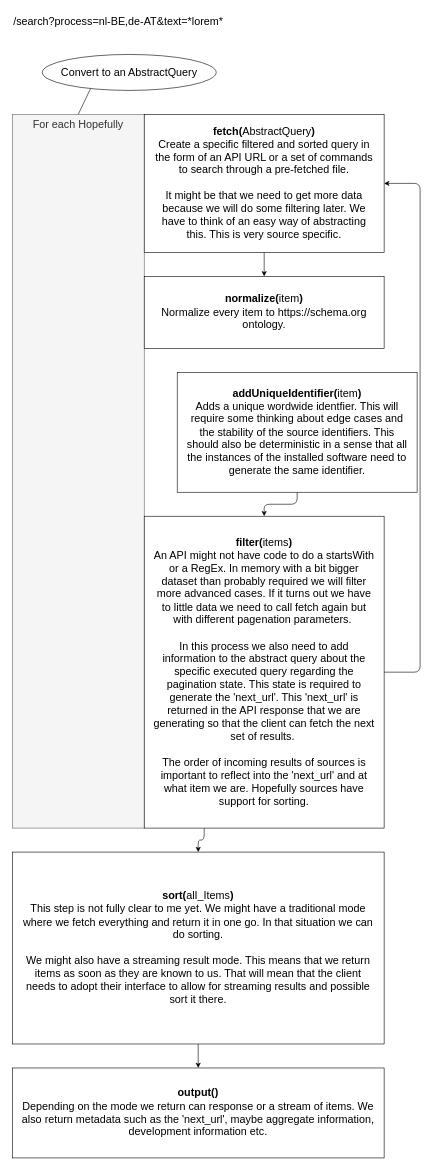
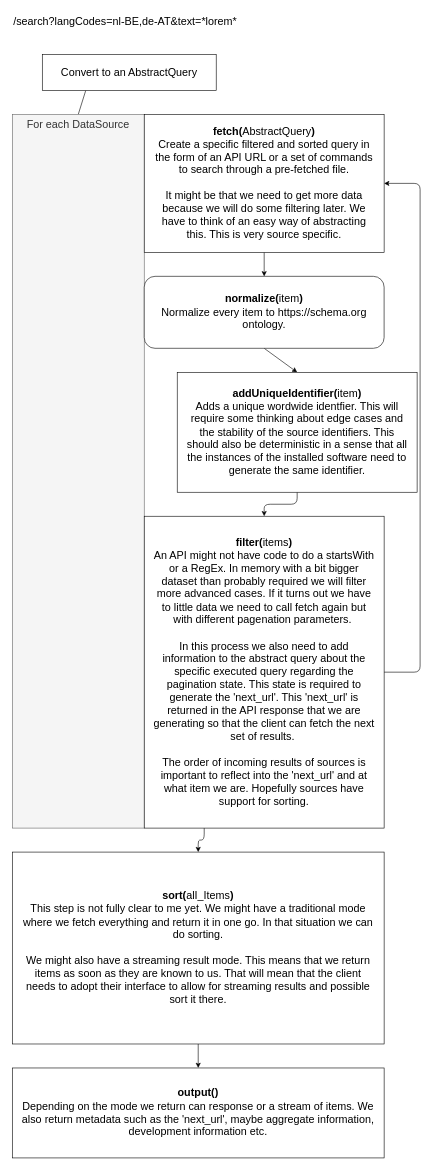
  <mxCell id="0" />
  <mxCell id="1" parent="0" />
- <mxCell id="2" value="/search?process=nl-BE,de-AT&amp;amp;text=*lorem*" style="text;html=1;strokeColor=none;fillColor=none;align=left;verticalAlign=middle;whiteSpace=wrap;rounded=0;fontSize=18;" parent="1" vertex="1"><mxGeometry x="20" y="20" width="390" height="30" as="geometry" /></mxCell>
+ <mxCell id="2" value="/search?langCodes=nl-BE,de-AT&amp;amp;text=*lorem*" style="text;html=1;strokeColor=none;fillColor=none;align=left;verticalAlign=middle;whiteSpace=wrap;rounded=0;fontSize=18;" parent="1" vertex="1"><mxGeometry x="20" y="20" width="390" height="30" as="geometry" /></mxCell>
  <mxCell id="3" style="edgeStyle=none;html=1;exitX=0.25;exitY=1;exitDx=0;exitDy=0;entryX=0.5;entryY=0;entryDx=0;entryDy=0;fontSize=18;endArrow=none;" parent="1" source="4" target="5" edge="1"><mxGeometry relative="1" as="geometry" /></mxCell>
- <mxCell id="4" value="Convert to an AbstractQuery" style="ellipse;whiteSpace=wrap;html=1;fontSize=18;" parent="1" vertex="1"><mxGeometry x="70" y="90" width="290" height="60" as="geometry" /></mxCell>
- <mxCell id="5" value="For each Hopefully" style="rounded=0;whiteSpace=wrap;html=1;fontSize=18;fillColor=#f5f5f5;fontColor=#333333;strokeColor=#666666;verticalAlign=top;" parent="1" vertex="1"><mxGeometry x="20" y="190" width="220" height="1190" as="geometry" /></mxCell>
+ <mxCell id="4" value="Convert to an AbstractQuery" style="rounded=0;whiteSpace=wrap;html=1;fontSize=18;" parent="1" vertex="1"><mxGeometry x="70" y="90" width="290" height="60" as="geometry" /></mxCell>
+ <mxCell id="5" value="For each DataSource" style="rounded=0;whiteSpace=wrap;html=1;fontSize=18;fillColor=#f5f5f5;fontColor=#333333;strokeColor=#666666;verticalAlign=top;" parent="1" vertex="1"><mxGeometry x="20" y="190" width="220" height="1190" as="geometry" /></mxCell>
  <mxCell id="6" style="edgeStyle=none;html=1;exitX=0.5;exitY=1;exitDx=0;exitDy=0;entryX=0.5;entryY=0;entryDx=0;entryDy=0;fontSize=18;" parent="1" source="7" target="9" edge="1"><mxGeometry relative="1" as="geometry" /></mxCell>
  <mxCell id="7" value="&lt;b&gt;fetch(&lt;/b&gt;AbstractQuery&lt;b&gt;)&lt;/b&gt;&lt;br&gt;Create a specific filtered and sorted query in the form of an API URL or a set of commands to search through a pre-fetched file.&lt;br&gt;&lt;br&gt;It might be that we need to get more data because we will do some filtering later. We have to think of an easy way of abstracting this. This is very source specific." style="rounded=0;whiteSpace=wrap;html=1;fontSize=18;spacing=15;" parent="1" vertex="1"><mxGeometry x="240" y="190" width="400" height="230" as="geometry" /></mxCell>
- <mxCell id="9" value="&lt;b&gt;normalize(&lt;/b&gt;item&lt;b&gt;)&lt;/b&gt;&lt;br&gt;Normalize every item to https://schema.org ontology." style="rounded=0;whiteSpace=wrap;html=1;fontSize=18;spacing=15;" parent="1" vertex="1"><mxGeometry x="240" y="460" width="400" height="120" as="geometry" /></mxCell>
+ <mxCell id="8" style="edgeStyle=none;html=1;exitX=0.5;exitY=1;exitDx=0;exitDy=0;entryX=0.5;entryY=0;entryDx=0;entryDy=0;fontSize=18;" parent="1" source="9" target="11" edge="1"><mxGeometry relative="1" as="geometry" /></mxCell>
+ <mxCell id="9" value="&lt;b&gt;normalize(&lt;/b&gt;item&lt;b&gt;)&lt;/b&gt;&lt;br&gt;Normalize every item to https://schema.org ontology." style="whiteSpace=wrap;html=1;fontSize=18;spacing=15;rounded=1;" parent="1" vertex="1"><mxGeometry x="240" y="460" width="400" height="120" as="geometry" /></mxCell>
  <mxCell id="10" style="edgeStyle=orthogonalEdgeStyle;html=1;exitX=0.5;exitY=1;exitDx=0;exitDy=0;entryX=0.5;entryY=0;entryDx=0;entryDy=0;fontSize=18;" parent="1" source="11" target="14" edge="1"><mxGeometry relative="1" as="geometry" /></mxCell>
  <mxCell id="11" value="&lt;b&gt;addUniqueIdentifier(&lt;/b&gt;item&lt;b&gt;)&lt;/b&gt;&lt;br&gt;Adds a unique wordwide identfier. This will require some thinking about edge cases and the stability of the source identifiers. This should also be deterministic in a sense that all the instances of the installed software need to generate the same identifier." style="rounded=0;whiteSpace=wrap;html=1;fontSize=18;spacing=15;" parent="1" vertex="1"><mxGeometry x="295" y="620" width="400" height="200" as="geometry" /></mxCell>
  <mxCell id="12" style="edgeStyle=orthogonalEdgeStyle;html=1;exitX=1;exitY=0.5;exitDx=0;exitDy=0;entryX=1;entryY=0.5;entryDx=0;entryDy=0;fontSize=18;" parent="1" source="14" target="7" edge="1"><mxGeometry relative="1" as="geometry"><Array as="points"><mxPoint x="700" y="1120" /><mxPoint x="700" y="305" /></Array></mxGeometry></mxCell>
  <mxCell id="13" style="edgeStyle=orthogonalEdgeStyle;html=1;exitX=0.25;exitY=1;exitDx=0;exitDy=0;fontSize=18;" parent="1" source="14" target="16" edge="1"><mxGeometry relative="1" as="geometry" /></mxCell>
  <mxCell id="14" value="&lt;b&gt;filter(&lt;/b&gt;items&lt;b&gt;)&lt;/b&gt;&lt;br&gt;An API might not have code to do a startsWith or a RegEx. In memory with a bit bigger dataset than probably required we will filter more advanced cases. If it turns out we have to little data we need to call fetch again but with different pagenation parameters.&amp;nbsp;&lt;br&gt;&lt;br&gt;In this process we also need to add information to the abstract query about the specific executed query regarding the pagination state. This state is required to generate the 'next_url'. This 'next_url' is returned in the API response that we are generating so that the client can fetch the next set of results.&amp;nbsp;&lt;br&gt;&lt;br&gt;The order of incoming results of sources is important to reflect into the 'next_url' and at what item we are. Hopefully sources have support for sorting." style="rounded=0;whiteSpace=wrap;html=1;fontSize=18;spacing=15;" parent="1" vertex="1"><mxGeometry x="240" y="860" width="400" height="520" as="geometry" /></mxCell>
  <mxCell id="15" style="edgeStyle=orthogonalEdgeStyle;html=1;exitX=0.5;exitY=1;exitDx=0;exitDy=0;entryX=0.5;entryY=0;entryDx=0;entryDy=0;fontSize=18;" parent="1" source="16" target="17" edge="1"><mxGeometry relative="1" as="geometry" /></mxCell>
  <mxCell id="16" value="&lt;b&gt;sort(&lt;/b&gt;alI_Items&lt;b&gt;)&lt;/b&gt;&lt;br&gt;This step is not fully clear to me yet. We might have a traditional mode where we fetch everything and return it in one go. In that situation we can do sorting.&lt;br&gt;&lt;br&gt;We might also have a streaming result mode. This means that we return items as soon as they are known to us. That will mean that the client needs to adopt their interface to allow for streaming results and possible sort it there." style="rounded=0;whiteSpace=wrap;html=1;fontSize=18;spacing=15;" parent="1" vertex="1"><mxGeometry x="20" y="1420" width="620" height="320" as="geometry" /></mxCell>
  <mxCell id="17" value="&lt;b&gt;output()&lt;/b&gt;&lt;br&gt;Depending on the mode we return can response or a stream of items. We also return metadata such as the 'next_url', maybe aggregate information, development information etc." style="rounded=0;whiteSpace=wrap;html=1;fontSize=18;spacing=15;" parent="1" vertex="1"><mxGeometry x="20" y="1780" width="620" height="150" as="geometry" /></mxCell>
